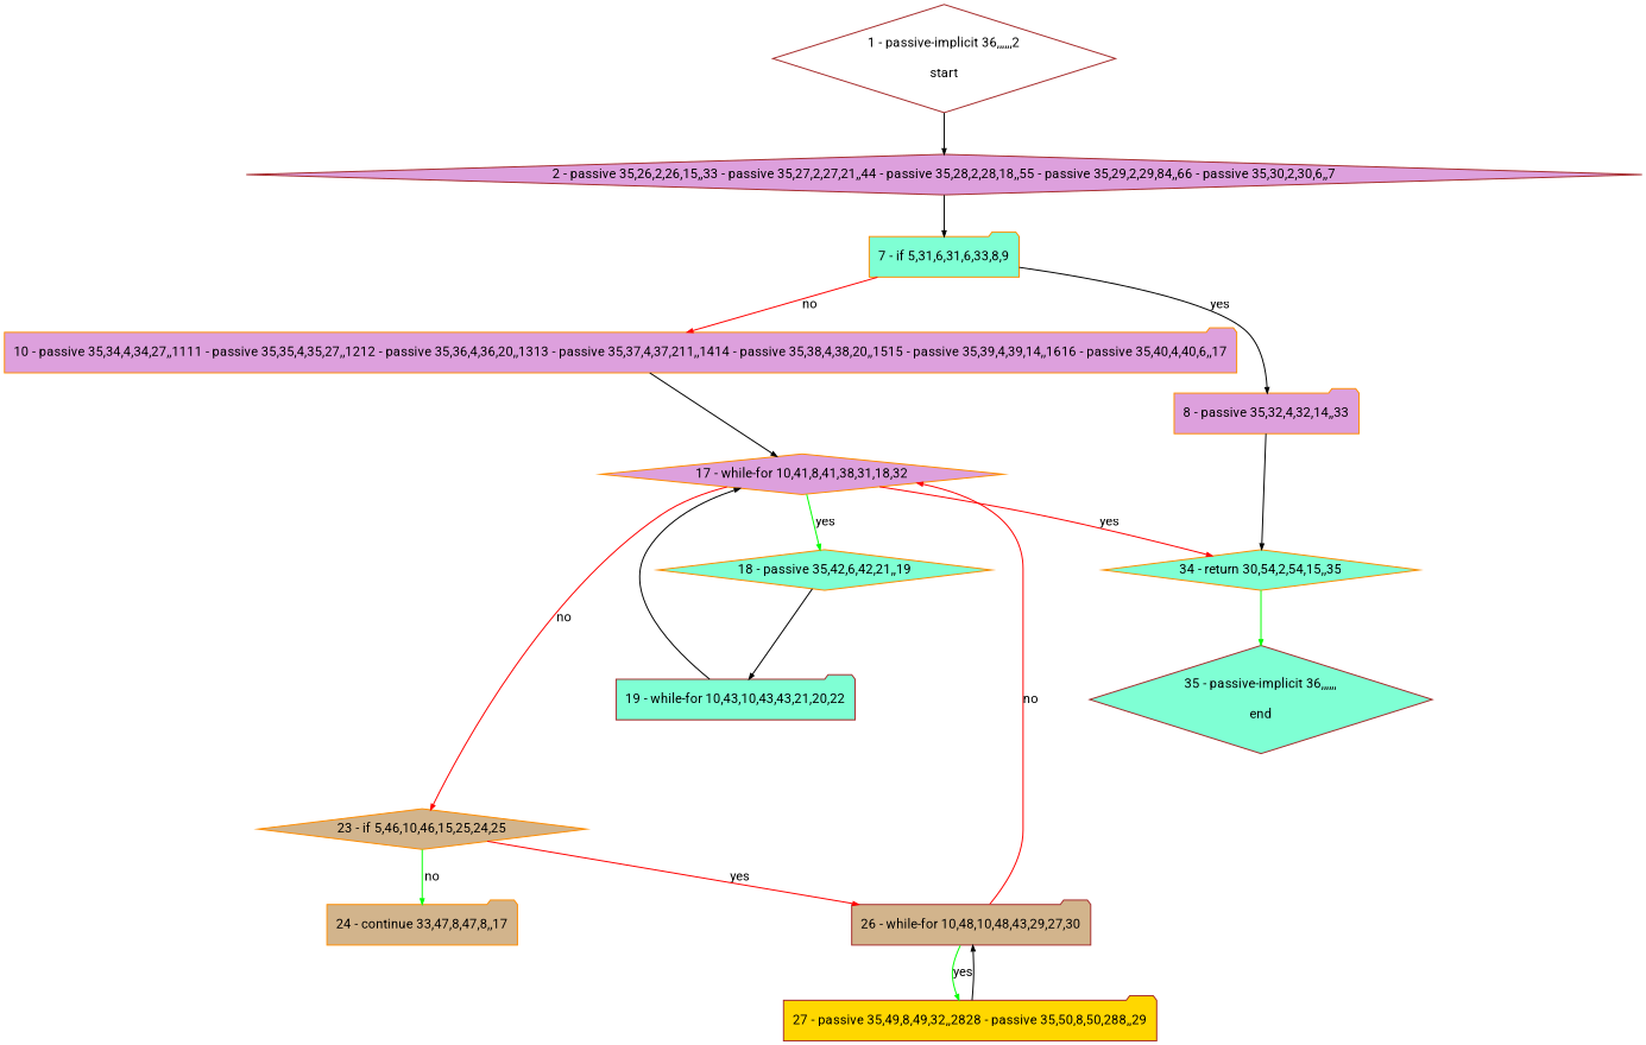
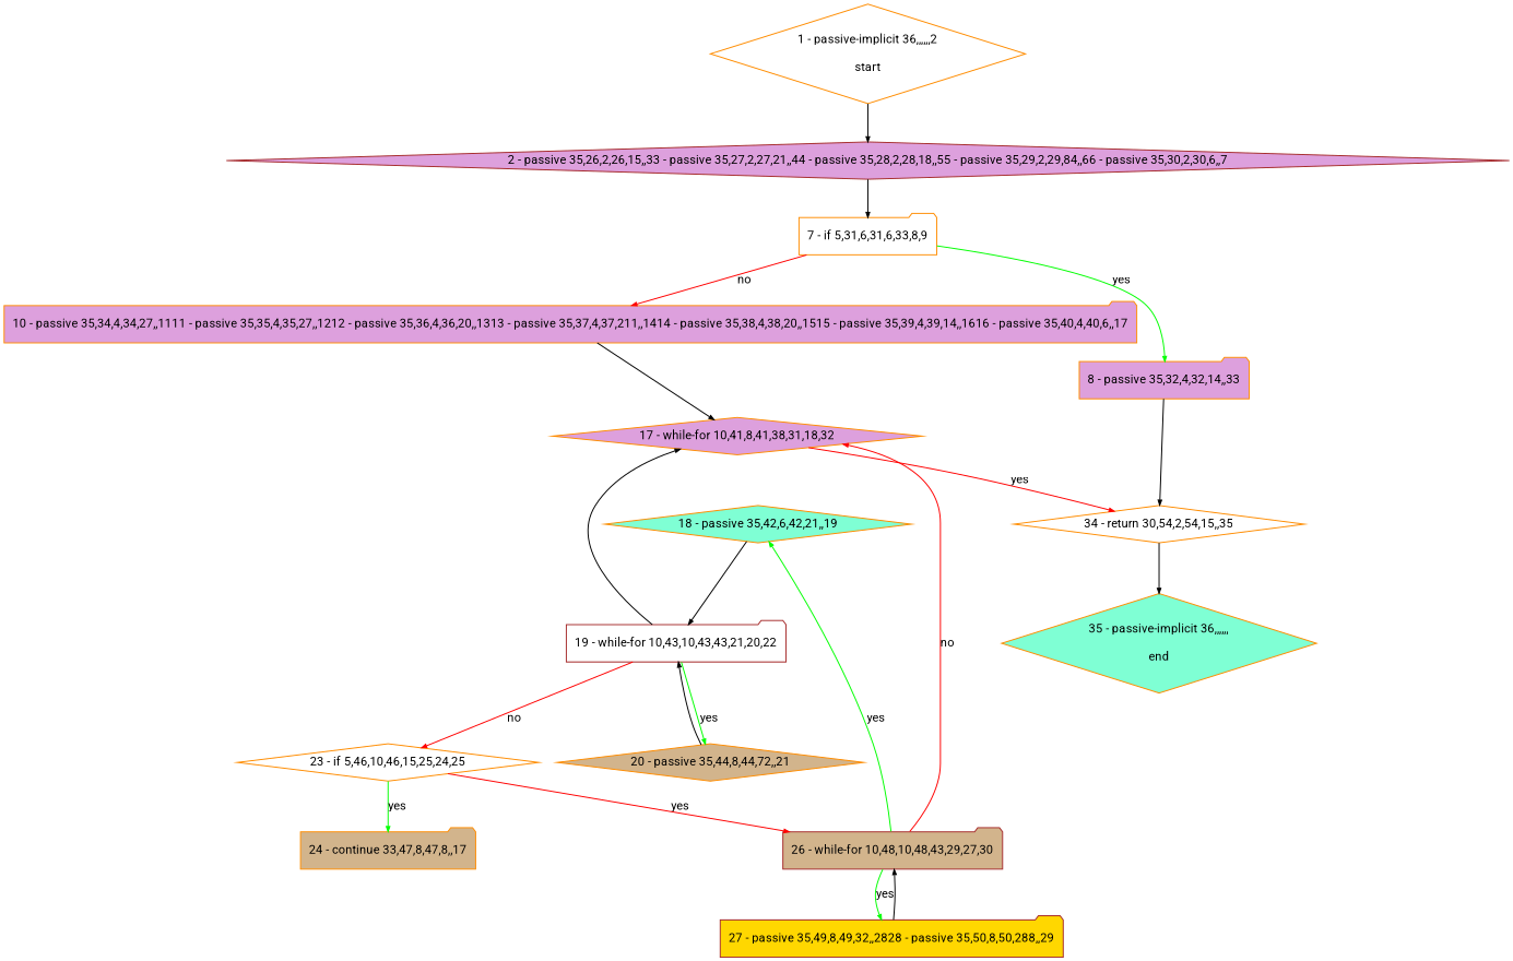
  digraph {
    bgcolor=white
    compound=true
    fillcolor="#FFFFCC"
    fontname=Roboto
    fontsize=12
    pack=true
    packmode=clust
    style="rounded,filled"
    node [color=darkorange compound=true fillcolor=plum fixedsize=false fontname=Roboto fontsize=12 node_initialized=no shape=diamond style=filled]
    edge [arrowhead=normal arrowsize=0.5 arrowtail=none color="#000000" compound=true dir=forward fontcolor=black fontname=Roboto fontsize=12]
    n1 [color=brown label="2 - passive 35,26,2,26,15,,33 - passive 35,27,2,27,21,,44 - passive 35,28,2,28,18,,55 - passive 35,29,2,29,84,,66 - passive 35,30,2,30,6,,7"]
-   n2 [fillcolor=aquamarine label="7 - if 5,31,6,31,6,33,8,9" shape=folder]
+   n2 [fillcolor=white label="7 - if 5,31,6,31,6,33,8,9" shape=folder]
    n3 [label="8 - passive 35,32,4,32,14,,33" shape=folder]
    n4 [label="10 - passive 35,34,4,34,27,,1111 - passive 35,35,4,35,27,,1212 - passive 35,36,4,36,20,,1313 - passive 35,37,4,37,211,,1414 - passive 35,38,4,38,20,,1515 - passive 35,39,4,39,14,,1616 - passive 35,40,4,40,6,,17" shape=folder]
-   n5 [color=brown fillcolor=white label="1 - passive-implicit 36,,,,,,2\n\nstart"]
-   n6 [fillcolor=aquamarine label="34 - return 30,54,2,54,15,,35"]
+   n5 [fillcolor=white label="1 - passive-implicit 36,,,,,,2\n\nstart"]
+   n6 [fillcolor=white label="34 - return 30,54,2,54,15,,35"]
    n7 [label="17 - while-for 10,41,8,41,38,31,18,32"]
-   n8 [color=brown fillcolor=aquamarine label="35 - passive-implicit 36,,,,,,\n\nend"]
+   n8 [fillcolor=aquamarine label="35 - passive-implicit 36,,,,,,\n\nend"]
    n9 [fillcolor=aquamarine label="18 - passive 35,42,6,42,21,,19"]
-   n10 [color=brown fillcolor=aquamarine label="19 - while-for 10,43,10,43,43,21,20,22" shape=folder]
-   n12 [fillcolor=tan label="23 - if 5,46,10,46,15,25,24,25"]
+   n10 [color=brown fillcolor=white label="19 - while-for 10,43,10,43,43,21,20,22" shape=folder]
+   n11 [fillcolor=tan label="20 - passive 35,44,8,44,72,,21"]
+   n12 [fillcolor=white label="23 - if 5,46,10,46,15,25,24,25"]
    n13 [fillcolor=tan label="24 - continue 33,47,8,47,8,,17" shape=folder]
    n14 [color=brown fillcolor=tan label="26 - while-for 10,48,10,48,43,29,27,30" shape=folder]
    n15 [color=brown fillcolor=gold label="27 - passive 35,49,8,49,32,,2828 - passive 35,50,8,50,288,,29" shape=folder]
    n1 -> n2
-   n2 -> n3 [label=yes]
+   n2 -> n3 [color="#00ff00" label=yes]
    n2 -> n4 [color="#ff0000" label=no]
    n3 -> n6
    n4 -> n7
    n5 -> n1
-   n6 -> n8 [color="#00ff00"]
+   n6 -> n8
    n7 -> n6 [color="#ff0000" label=yes]
-   n7 -> n9 [color="#00ff00" label=yes]
+   n14 -> n9 [color="#00ff00" label=yes]
    n9 -> n10
    n10 -> n7
-   n7 -> n12 [color="#ff0000" label=no]
-   n12 -> n13 [color="#00ff00" label=no]
+   n10 -> n11 [color="#00ff00" label=yes]
+   n10 -> n12 [color="#ff0000" label=no]
+   n11 -> n10
+   n12 -> n13 [color="#00ff00" label=yes]
    n12 -> n14 [color="#ff0000" label=yes]
    n14 -> n7 [color="#ff0000" label=no]
    n14 -> n15 [color="#00ff00" label=yes]
    n15 -> n14
  }
